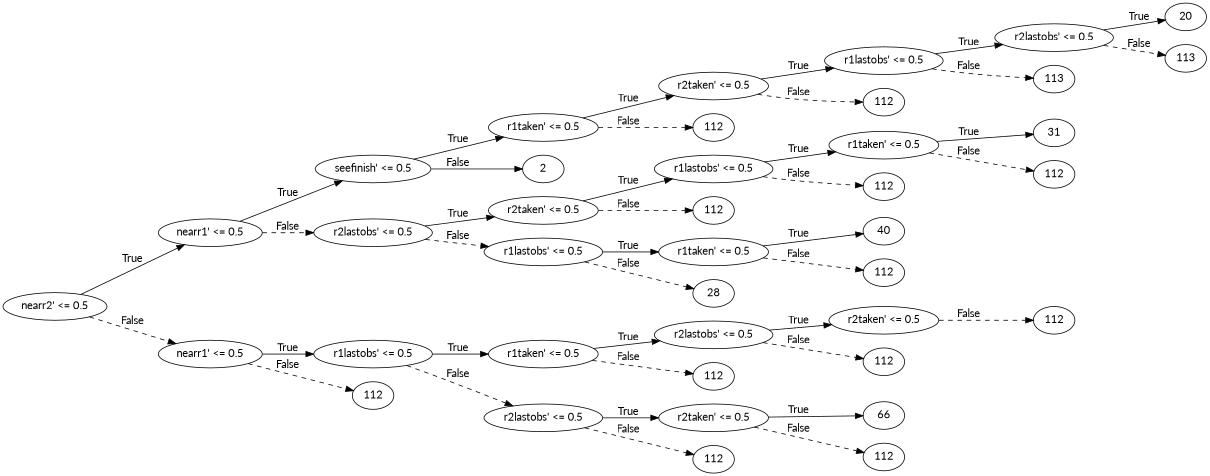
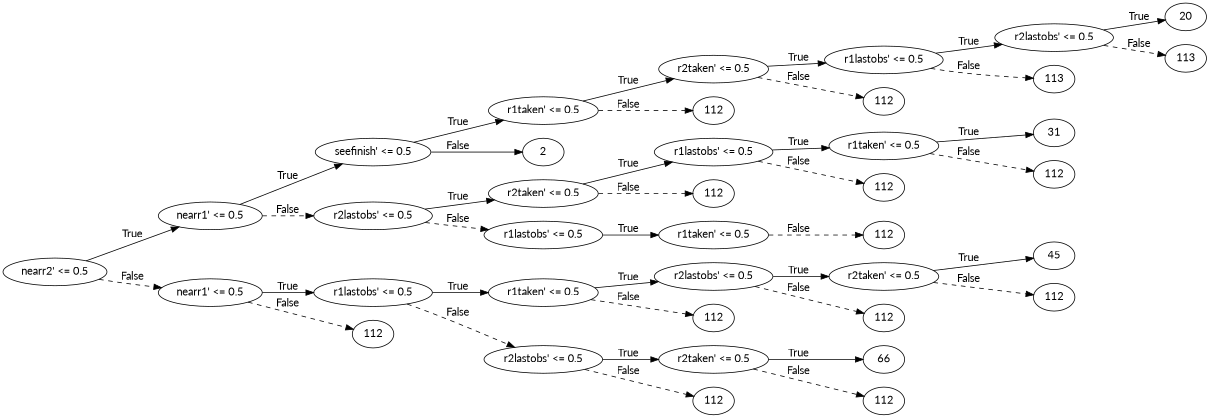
  digraph {
    fontname=Lato
    rankdir=LR
    node [fontname=Lato]
    edge [fontname=Lato]
    n1 [label="nearr2' <= 0.5"]
    n2 [label="nearr1' <= 0.5"]
    n3 [label="nearr1' <= 0.5"]
    n4 [label="seefinish' <= 0.5"]
    n5 [label="r2lastobs' <= 0.5"]
    n6 [label="r1lastobs' <= 0.5"]
    n7 [label=112]
    n8 [label="r1taken' <= 0.5"]
    n9 [label=2]
    n10 [label="r2taken' <= 0.5"]
    n11 [label="r1lastobs' <= 0.5"]
    n12 [label="r2taken' <= 0.5"]
    n13 [label=112]
    n14 [label="r1lastobs' <= 0.5"]
    n15 [label=112]
    n16 [label="r2lastobs' <= 0.5"]
    n17 [label=113]
    n18 [label=20]
    n19 [label=113]
    n20 [label="r1lastobs' <= 0.5"]
    n21 [label=112]
    n22 [label="r1taken' <= 0.5"]
-   n23 [label=28]
    n24 [label="r1taken' <= 0.5"]
    n25 [label=112]
    n26 [label=31]
    n27 [label=112]
-   n28 [label=40]
    n29 [label=112]
    n30 [label="r1taken' <= 0.5"]
    n31 [label="r2lastobs' <= 0.5"]
    n32 [label="r2lastobs' <= 0.5"]
    n33 [label=112]
    n34 [label="r2taken' <= 0.5"]
    n35 [label=112]
    n36 [label="r2taken' <= 0.5"]
    n37 [label=112]
+   n38 [label=45]
    n39 [label=112]
    n40 [label=66]
    n41 [label=112]
    n1 -> n2 [label=True]
    n1 -> n3 [label=False style=dashed]
    n2 -> n4 [label=True]
    n2 -> n5 [label=False style=dashed]
    n3 -> n6 [label=True]
    n3 -> n7 [label=False style=dashed]
    n4 -> n8 [label=True]
    n4 -> n9 [label=False style=solid]
    n5 -> n10 [label=True]
    n5 -> n11 [label=False style=dashed]
    n6 -> n30 [label=True]
    n6 -> n31 [label=False style=dashed]
    n8 -> n12 [label=True]
    n8 -> n13 [label=False style=dashed]
    n10 -> n20 [label=True]
    n10 -> n21 [label=False style=dashed]
    n11 -> n22 [label=True]
-   n11 -> n23 [label=False style=dashed]
    n12 -> n14 [label=True]
    n12 -> n15 [label=False style=dashed]
    n14 -> n16 [label=True]
    n14 -> n17 [label=False style=dashed]
    n16 -> n18 [label=True]
    n16 -> n19 [label=False style=dashed]
    n20 -> n24 [label=True]
    n20 -> n25 [label=False style=dashed]
-   n22 -> n28 [label=True]
    n22 -> n29 [label=False style=dashed]
    n24 -> n26 [label=True]
    n24 -> n27 [label=False style=dashed]
    n30 -> n32 [label=True]
    n30 -> n33 [label=False style=dashed]
    n31 -> n34 [label=True]
    n31 -> n35 [label=False style=dashed]
    n32 -> n36 [label=True]
    n32 -> n37 [label=False style=dashed]
    n34 -> n40 [label=True]
    n34 -> n41 [label=False style=dashed]
+   n36 -> n38 [label=True]
    n36 -> n39 [label=False style=dashed]
  }
